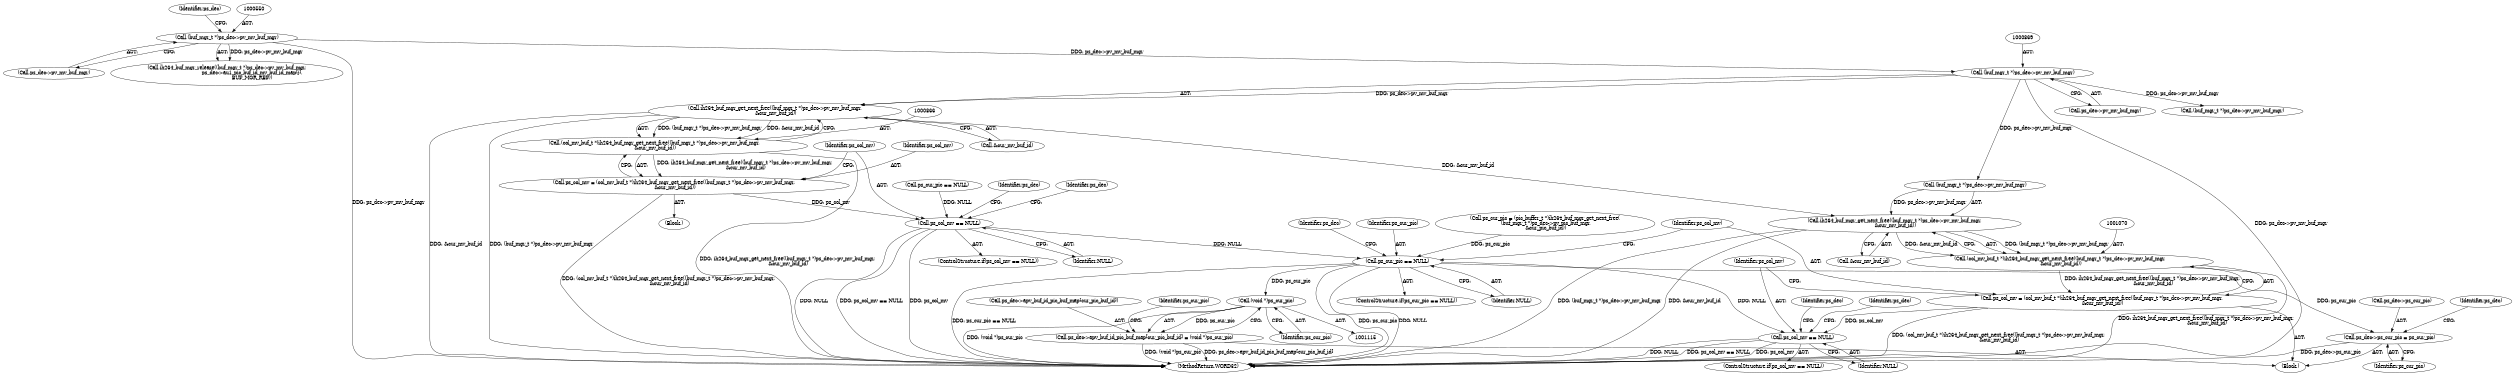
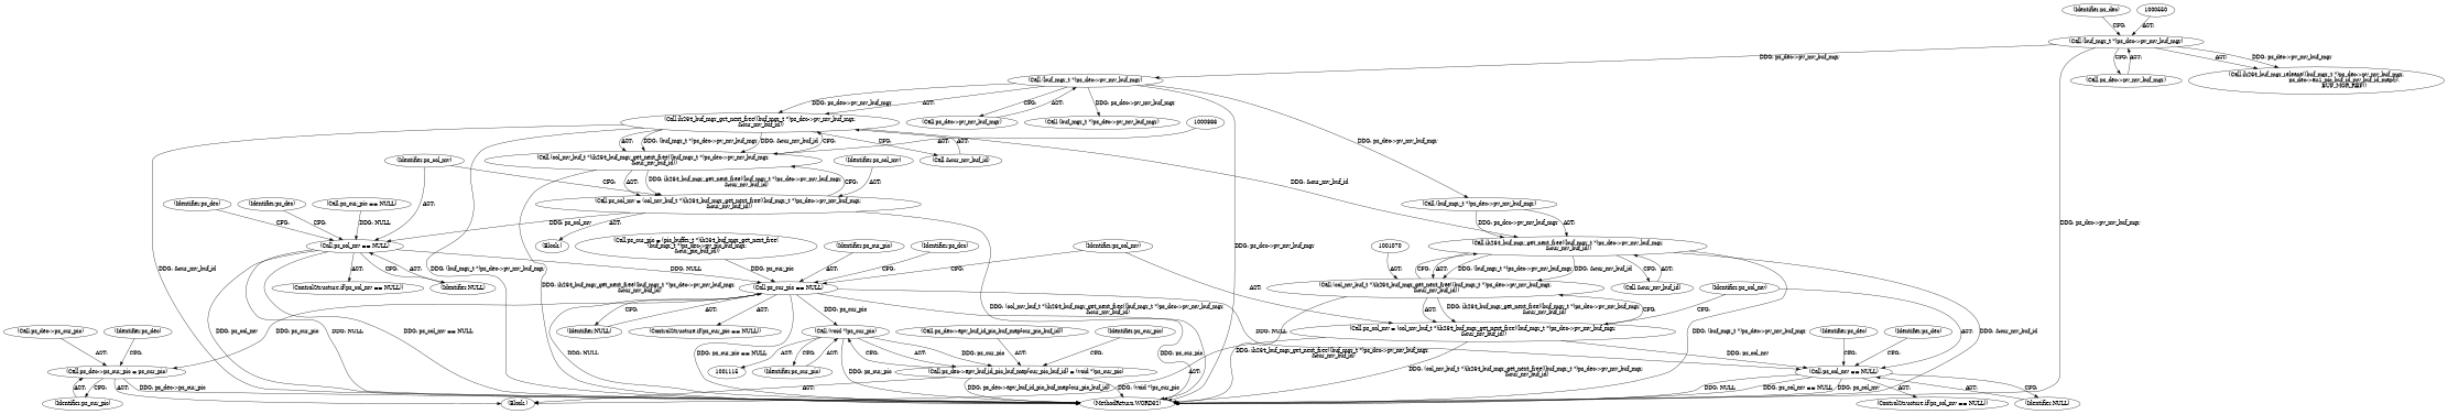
  digraph {
    n1 [label="(Call,ih264_buf_mgr_get_next_free((buf_mgr_t *)ps_dec->pv_mv_buf_mgr,\n &cur_mv_buf_id))"]
    n2 [label="(Call,(col_mv_buf_t *)ih264_buf_mgr_get_next_free((buf_mgr_t *)ps_dec->pv_mv_buf_mgr,\n &cur_mv_buf_id))"]
    n3 [label="(Call,ih264_buf_mgr_get_next_free((buf_mgr_t *)ps_dec->pv_mv_buf_mgr,\n &cur_mv_buf_id))"]
    n4 [label="(MethodReturn,WORD32)"]
    n5 [label="(Call,&cur_mv_buf_id)"]
    n6 [label="(Call,ps_col_mv = (col_mv_buf_t *)ih264_buf_mgr_get_next_free((buf_mgr_t *)ps_dec->pv_mv_buf_mgr,\n &cur_mv_buf_id))"]
    n7 [label="(Call,(col_mv_buf_t *)ih264_buf_mgr_get_next_free((buf_mgr_t *)ps_dec->pv_mv_buf_mgr,\n &cur_mv_buf_id))"]
    n8 [label="(Call,&cur_mv_buf_id)"]
    n9 [label="(Call,(buf_mgr_t *)ps_dec->pv_mv_buf_mgr)"]
    n10 [label="(Call,(buf_mgr_t *)ps_dec->pv_mv_buf_mgr)"]
    n11 [label="(Call,ps_dec->pv_mv_buf_mgr)"]
    n12 [label="(Call,(buf_mgr_t *)ps_dec->pv_mv_buf_mgr)"]
    n13 [label="(Call,(buf_mgr_t *)ps_dec->pv_mv_buf_mgr)"]
    n14 [label="(Call,ps_dec->pv_mv_buf_mgr)"]
    n15 [label="(Call,ih264_buf_mgr_release((buf_mgr_t *)ps_dec->pv_mv_buf_mgr,\n                                  ps_dec->au1_pic_buf_id_mv_buf_id_map[j],\n                                  BUF_MGR_REF))"]
    n16 [label="(Call,ps_col_mv == NULL)"]
    n17 [label="(Block,)"]
    n18 [label="(Call,ps_cur_pic == NULL)"]
    n19 [label="(ControlStructure,if(ps_col_mv == NULL))"]
    n20 [label="(Identifier,NULL)"]
    n21 [label="(Call,ps_col_mv == NULL)"]
    n22 [label="(Call,ps_dec->ps_cur_pic = ps_cur_pic)"]
    n23 [label="(Call,(void *)ps_cur_pic)"]
    n24 [label="(ControlStructure,if(ps_cur_pic == NULL))"]
    n25 [label="(Identifier,NULL)"]
    n26 [label="(Identifier,NULL)"]
    n27 [label="(ControlStructure,if(ps_col_mv == NULL))"]
    n28 [label="(Block,)"]
    n29 [label="(Identifier,ps_cur_pic)"]
    n30 [label="(Call,ps_dec->apv_buf_id_pic_buf_map[cur_pic_buf_id] = (void *)ps_cur_pic)"]
    n31 [label="(Identifier,ps_cur_pic)"]
    1001115
    n33 [label="(Call,ps_col_mv = (col_mv_buf_t *)ih264_buf_mgr_get_next_free((buf_mgr_t *)ps_dec->pv_mv_buf_mgr,\n &cur_mv_buf_id))"]
    n34 [label="(Identifier,ps_col_mv)"]
    n35 [label="(Call,ps_dec->ps_cur_pic)"]
    n36 [label="(Identifier,ps_col_mv)"]
    n37 [label="(Identifier,ps_dec)"]
    n38 [label="(Call,ps_dec->apv_buf_id_pic_buf_map[cur_pic_buf_id])"]
    n39 [label="(Call,ps_cur_pic = (pic_buffer_t *)ih264_buf_mgr_get_next_free(\n (buf_mgr_t *)ps_dec->pv_pic_buf_mgr,\n &cur_pic_buf_id))"]
    n40 [label="(Identifier,ps_dec)"]
    n41 [label="(Identifier,ps_dec)"]
    n42 [label="(Identifier,ps_dec)"]
    n43 [label="(Identifier,ps_cur_pic)"]
    n44 [label="(Call,ps_cur_pic == NULL)"]
    n45 [label="(Identifier,ps_dec)"]
    n46 [label="(Identifier,ps_cur_pic)"]
    n47 [label="(Identifier,ps_col_mv)"]
    n48 [label="(Identifier,ps_dec)"]
    n49 [label="(Identifier,ps_col_mv)"]
    n50 [label="(Identifier,ps_dec)"]
-   1000869
    n52 [label=1000550]
    1000866
    1001070
    n1 -> n2 [label="AST: "]
    n1 -> n2 [label="DDG: (buf_mgr_t *)ps_dec->pv_mv_buf_mgr"]
    n1 -> n2 [label="DDG: &cur_mv_buf_id"]
    n1 -> n3 [label="DDG: &cur_mv_buf_id"]
    n1 -> n4 [label="DDG: &cur_mv_buf_id"]
    n1 -> n4 [label="DDG: (buf_mgr_t *)ps_dec->pv_mv_buf_mgr"]
    n1 -> n5 [label="CFG: "]
    n2 -> n1 [label="CFG: "]
    n2 -> n4 [label="DDG: ih264_buf_mgr_get_next_free((buf_mgr_t *)ps_dec->pv_mv_buf_mgr,\n &cur_mv_buf_id)"]
    n2 -> n6 [label="AST: "]
    n2 -> n6 [label="DDG: ih264_buf_mgr_get_next_free((buf_mgr_t *)ps_dec->pv_mv_buf_mgr,\n &cur_mv_buf_id)"]
    n3 -> n4 [label="DDG: (buf_mgr_t *)ps_dec->pv_mv_buf_mgr"]
    n3 -> n4 [label="DDG: &cur_mv_buf_id"]
    n3 -> n7 [label="AST: "]
    n3 -> n7 [label="DDG: (buf_mgr_t *)ps_dec->pv_mv_buf_mgr"]
    n3 -> n7 [label="DDG: &cur_mv_buf_id"]
    n3 -> n8 [label="CFG: "]
    n5 -> n1 [label="AST: "]
    n6 -> n2 [label="CFG: "]
    n6 -> n4 [label="DDG: (col_mv_buf_t *)ih264_buf_mgr_get_next_free((buf_mgr_t *)ps_dec->pv_mv_buf_mgr,\n &cur_mv_buf_id)"]
    n6 -> n16 [label="DDG: ps_col_mv"]
    n6 -> n17 [label="AST: "]
    n7 -> n3 [label="CFG: "]
    n7 -> n4 [label="DDG: ih264_buf_mgr_get_next_free((buf_mgr_t *)ps_dec->pv_mv_buf_mgr,\n &cur_mv_buf_id)"]
    n7 -> n33 [label="AST: "]
    n7 -> n33 [label="DDG: ih264_buf_mgr_get_next_free((buf_mgr_t *)ps_dec->pv_mv_buf_mgr,\n &cur_mv_buf_id)"]
    n8 -> n3 [label="AST: "]
    n9 -> n1 [label="AST: "]
    n9 -> n1 [label="DDG: ps_dec->pv_mv_buf_mgr"]
    n9 -> n4 [label="DDG: ps_dec->pv_mv_buf_mgr"]
    n9 -> n10 [label="DDG: ps_dec->pv_mv_buf_mgr"]
    n9 -> n11 [label="CFG: "]
    n9 -> n12 [label="DDG: ps_dec->pv_mv_buf_mgr"]
    n10 -> n3 [label="AST: "]
    n10 -> n3 [label="DDG: ps_dec->pv_mv_buf_mgr"]
    n11 -> n9 [label="AST: "]
    n13 -> n4 [label="DDG: ps_dec->pv_mv_buf_mgr"]
    n13 -> n9 [label="DDG: ps_dec->pv_mv_buf_mgr"]
    n13 -> n14 [label="CFG: "]
    n13 -> n15 [label="AST: "]
    n13 -> n15 [label="DDG: ps_dec->pv_mv_buf_mgr"]
    n14 -> n13 [label="AST: "]
    n16 -> n4 [label="DDG: NULL"]
    n16 -> n4 [label="DDG: ps_col_mv == NULL"]
    n16 -> n4 [label="DDG: ps_col_mv"]
    n16 -> n18 [label="DDG: NULL"]
    n16 -> n19 [label="AST: "]
    n16 -> n20 [label="CFG: "]
    n18 -> n4 [label="DDG: ps_cur_pic"]
    n18 -> n4 [label="DDG: NULL"]
    n18 -> n4 [label="DDG: ps_cur_pic == NULL"]
    n18 -> n21 [label="DDG: NULL"]
    n18 -> n22 [label="DDG: ps_cur_pic"]
    n18 -> n23 [label="DDG: ps_cur_pic"]
    n18 -> n24 [label="AST: "]
    n18 -> n25 [label="CFG: "]
    n20 -> n16 [label="AST: "]
    n21 -> n4 [label="DDG: ps_col_mv == NULL"]
    n21 -> n4 [label="DDG: ps_col_mv"]
    n21 -> n4 [label="DDG: NULL"]
    n21 -> n26 [label="CFG: "]
    n21 -> n27 [label="AST: "]
    n22 -> n4 [label="DDG: ps_dec->ps_cur_pic"]
    n22 -> n28 [label="AST: "]
    n22 -> n29 [label="CFG: "]
-   n23 -> n4 [label="DDG: (void *)ps_cur_pic"]
+   n23 -> n4 [label="DDG: ps_cur_pic"]
    n23 -> n30 [label="AST: "]
    n23 -> n30 [label="DDG: ps_cur_pic"]
    n23 -> n31 [label="CFG: "]
    n23 -> 1001115 [label="AST: "]
    n25 -> n18 [label="AST: "]
    n26 -> n21 [label="AST: "]
    n29 -> n22 [label="AST: "]
    n30 -> n4 [label="DDG: (void *)ps_cur_pic"]
    n30 -> n4 [label="DDG: ps_dec->apv_buf_id_pic_buf_map[cur_pic_buf_id]"]
    n30 -> n23 [label="CFG: "]
    n30 -> n28 [label="AST: "]
    n31 -> n23 [label="AST: "]
    n33 -> n4 [label="DDG: (col_mv_buf_t *)ih264_buf_mgr_get_next_free((buf_mgr_t *)ps_dec->pv_mv_buf_mgr,\n &cur_mv_buf_id)"]
    n33 -> n7 [label="CFG: "]
    n33 -> n21 [label="DDG: ps_col_mv"]
    n33 -> n28 [label="AST: "]
    n34 -> n6 [label="CFG: "]
    n34 -> n16 [label="AST: "]
    n35 -> n22 [label="AST: "]
    n36 -> n6 [label="AST: "]
    n37 -> n13 [label="CFG: "]
    n38 -> n30 [label="AST: "]
    n39 -> n18 [label="DDG: ps_cur_pic"]
    n40 -> n22 [label="CFG: "]
    n41 -> n21 [label="CFG: "]
    n42 -> n16 [label="CFG: "]
    n43 -> n30 [label="CFG: "]
    n44 -> n16 [label="DDG: NULL"]
    n45 -> n16 [label="CFG: "]
    n46 -> n18 [label="AST: "]
    n47 -> n21 [label="AST: "]
    n47 -> n33 [label="CFG: "]
    n48 -> n21 [label="CFG: "]
    n49 -> n18 [label="CFG: "]
    n49 -> n33 [label="AST: "]
    n50 -> n18 [label="CFG: "]
-   1000869 -> n9 [label="AST: "]
    n52 -> n13 [label="AST: "]
    1000866 -> n2 [label="AST: "]
    1001070 -> n7 [label="AST: "]
  }
